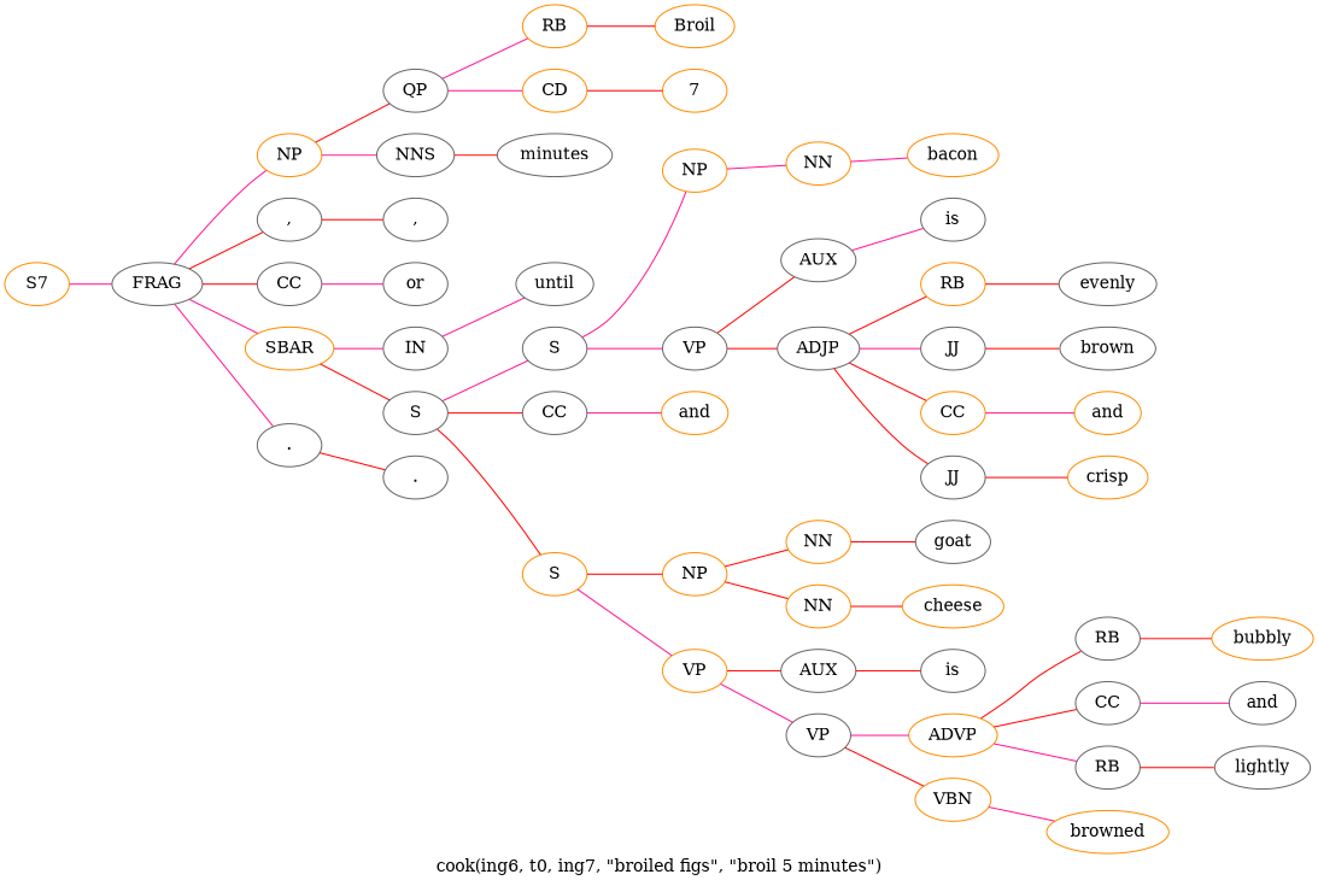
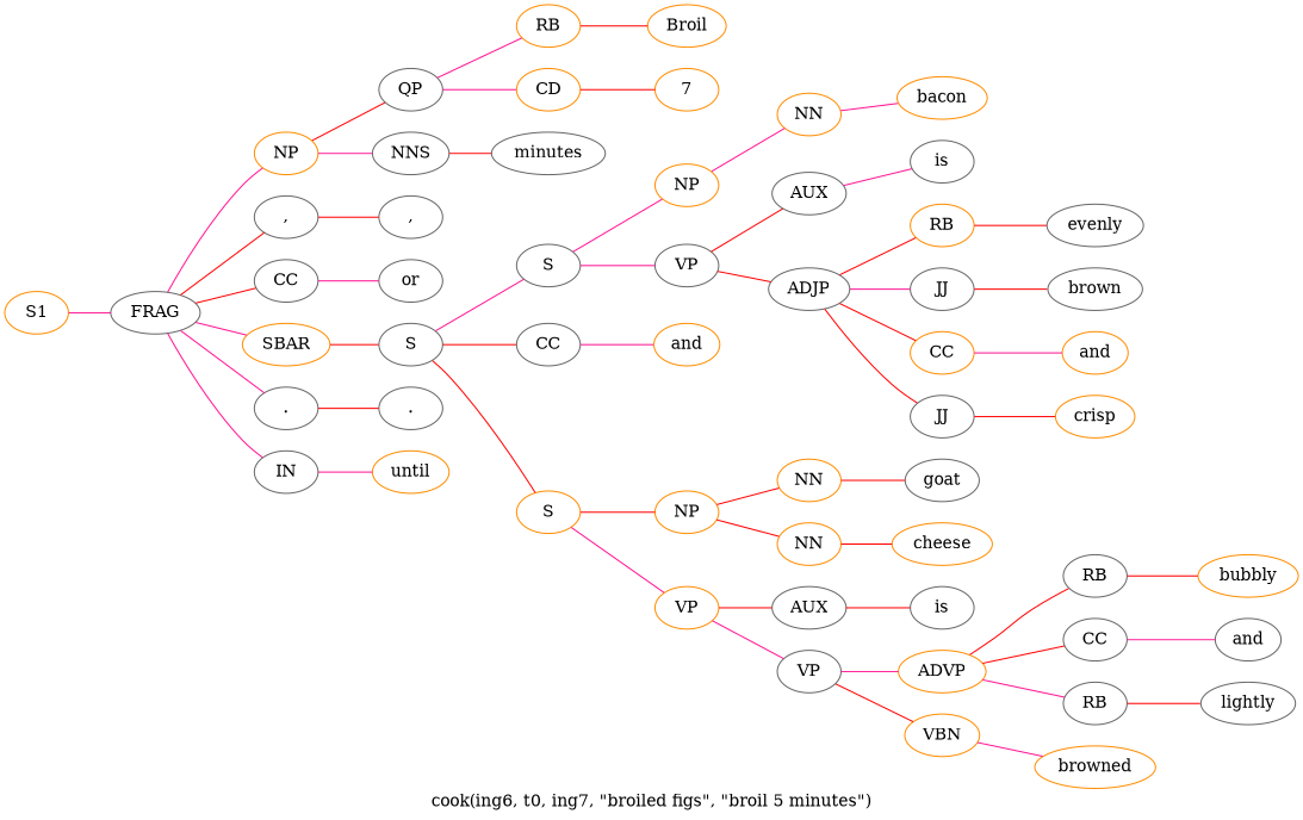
  graph {
    label="cook(ing6, t0, ing7, \"broiled figs\", \"broil 5 minutes\")"
    rankdir=LR
    node [color=gray40]
    edge [color=red]
-   n1 [color=darkorange label=S7]
+   n1 [color=darkorange label=S1]
    n2 [label=FRAG]
    n3 [color=darkorange label=NP]
    n4 [label=","]
    n5 [label=CC]
    n6 [color=darkorange label=SBAR]
    n7 [label="."]
    n8 [label=QP]
    n9 [label=NNS]
    n10 [label=","]
    n11 [label=or]
    n12 [label=IN]
    n13 [label=S]
    n14 [label="."]
    n15 [color=darkorange label=RB]
    n16 [color=darkorange label=CD]
    n17 [label=minutes]
    n18 [color=darkorange label=Broil]
    n19 [color=darkorange label=7]
-   n20 [label=until]
+   n20 [color=darkorange label=until]
    n21 [label=S]
    n22 [label=CC]
    n23 [color=darkorange label=S]
    n24 [color=darkorange label=NP]
    n25 [label=VP]
    n26 [color=darkorange label=and]
    n27 [color=darkorange label=NP]
    n28 [color=darkorange label=VP]
    n29 [color=darkorange label=NN]
    n30 [label=AUX]
    n31 [label=ADJP]
    n32 [color=darkorange label=bacon]
    n33 [label=is]
    n34 [color=darkorange label=RB]
    n35 [label=JJ]
    n36 [color=darkorange label=CC]
    n37 [label=JJ]
    n38 [label=evenly]
    n39 [label=brown]
    n40 [color=darkorange label=and]
    n41 [color=darkorange label=crisp]
    n42 [color=darkorange label=NN]
    n43 [color=darkorange label=NN]
    n44 [label=AUX]
    n45 [label=VP]
    n46 [label=goat]
    n47 [color=darkorange label=cheese]
    n48 [label=is]
    n49 [color=darkorange label=ADVP]
    n50 [color=darkorange label=VBN]
    n51 [label=RB]
    n52 [label=CC]
    n53 [label=RB]
    n54 [color=darkorange label=browned]
    n55 [color=darkorange label=bubbly]
    n56 [label=and]
    n57 [label=lightly]
    n1 -- n2 [color=deeppink]
    n2 -- n3 [color=deeppink]
    n2 -- n4
    n2 -- n5
    n2 -- n6 [color=deeppink]
    n2 -- n7 [color=deeppink]
    n3 -- n8
    n3 -- n9 [color=deeppink]
    n4 -- n10
    n5 -- n11 [color=deeppink]
-   n6 -- n12 [color=deeppink]
+   n2 -- n12 [color=deeppink]
    n6 -- n13
    n7 -- n14
    n8 -- n15 [color=deeppink]
    n8 -- n16 [color=deeppink]
    n9 -- n17
    n12 -- n20 [color=deeppink]
    n13 -- n21 [color=deeppink]
    n13 -- n22
    n13 -- n23
    n15 -- n18
    n16 -- n19
    n21 -- n24 [color=deeppink]
    n21 -- n25 [color=deeppink]
    n22 -- n26 [color=deeppink]
    n23 -- n27
    n23 -- n28 [color=deeppink]
    n24 -- n29 [color=deeppink]
    n25 -- n30
    n25 -- n31
    n27 -- n42
    n27 -- n43
    n28 -- n44
    n28 -- n45 [color=deeppink]
    n29 -- n32 [color=deeppink]
    n30 -- n33 [color=deeppink]
    n31 -- n34
    n31 -- n35 [color=deeppink]
    n31 -- n36
    n31 -- n37
    n34 -- n38
    n35 -- n39
    n36 -- n40 [color=deeppink]
    n37 -- n41
    n42 -- n46
    n43 -- n47
    n44 -- n48
    n45 -- n49 [color=deeppink]
    n45 -- n50
    n49 -- n51
    n49 -- n52
    n49 -- n53 [color=deeppink]
    n50 -- n54 [color=deeppink]
    n51 -- n55
    n52 -- n56 [color=deeppink]
    n53 -- n57
  }
